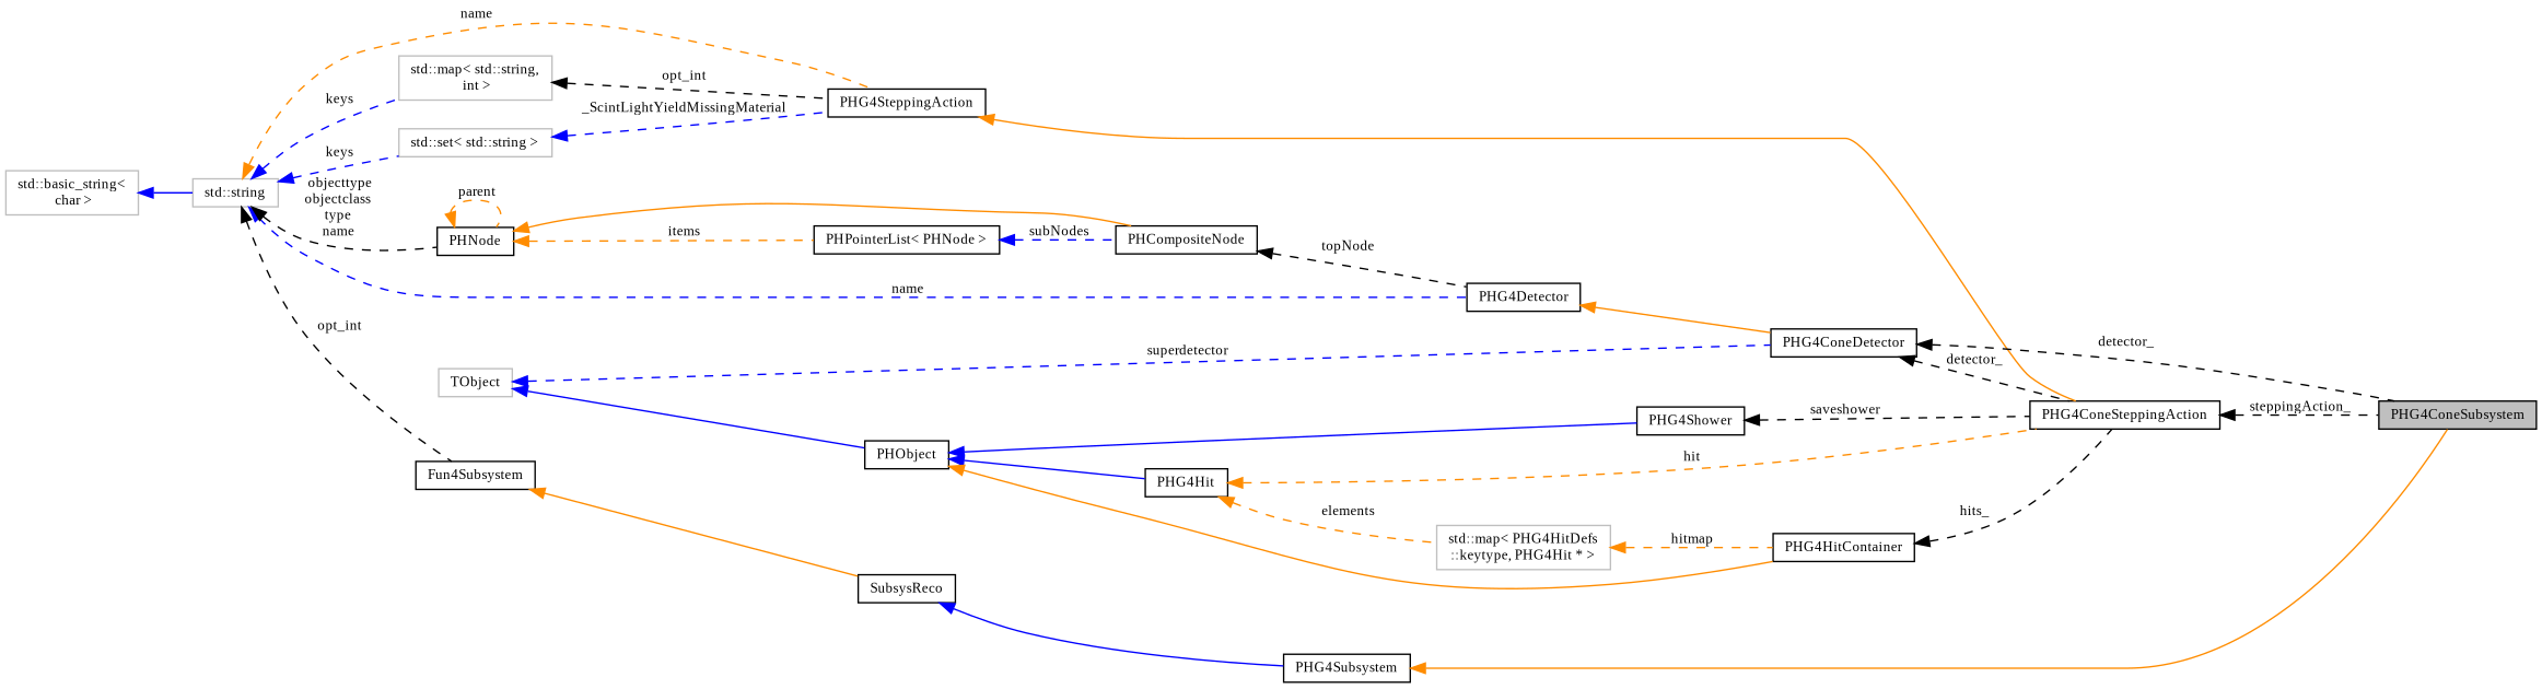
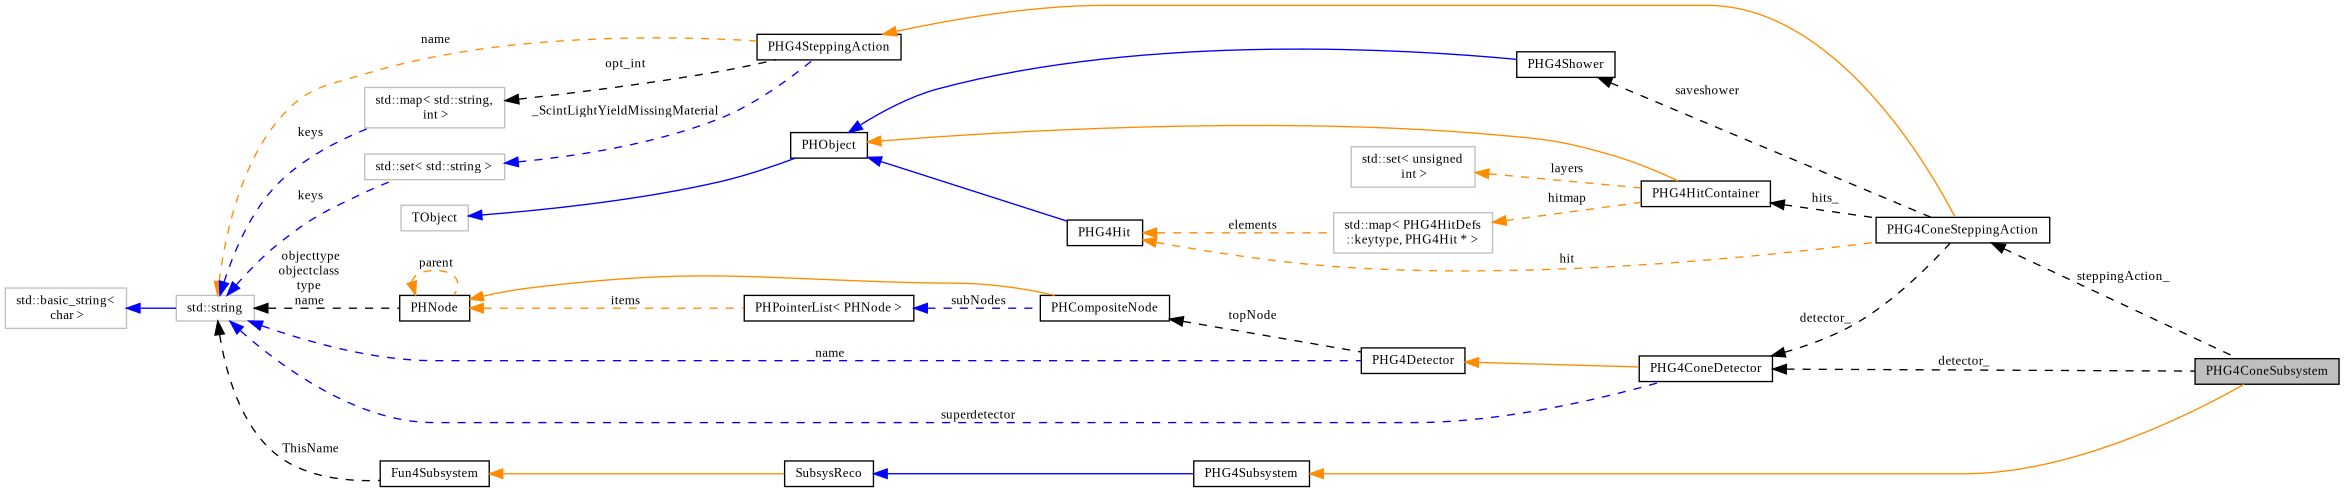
  digraph {
    fontname="Liberation Serif"
    rankdir=LR
    node [color=black fontname="Liberation Serif" fontsize=10 shape=record]
    edge [color=darkorange dir=back fontname="Liberation Serif" fontsize=10 labelfontname=FreeSans labelfontsize=10 style=dashed]
    n1 [fillcolor=grey75 fontcolor=black height=0.2 label=PHG4ConeSubsystem style=filled width=0.4]
    n2 [height=0.2 label=PHG4Subsystem width=0.4]
    n3 [height=0.2 label=SubsysReco width=0.4]
    n4 [height=0.2 label=Fun4Subsystem width=0.4]
    n5 [color=grey75 height=0.2 label="std::string" width=0.4]
    n6 [height=0.2 label=PHG4SteppingAction width=0.4]
    n7 [color=grey75 height=0.2 label="std::map\< std::string,\l int \>" width=0.4]
    n8 [color=grey75 height=0.2 label="std::set\< std::string \>" width=0.4]
    n9 [height=0.2 label=PHG4ConeDetector width=0.4]
    n10 [height=0.2 label=PHG4Detector width=0.4]
    n11 [height=0.2 label=PHNode width=0.4]
    n12 [height=0.2 label=PHG4ConeSteppingAction width=0.4]
    n13 [height=0.2 label=PHCompositeNode width=0.4]
    n14 [height=0.2 label="PHPointerList\< PHNode \>" width=0.4]
    n15 [color=grey75 height=0.2 label="std::basic_string\<\l char \>" width=0.4]
    n16 [height=0.2 label=PHG4Shower width=0.4]
    n17 [height=0.2 label=PHObject width=0.4]
    n18 [height=0.2 label=PHG4Hit width=0.4]
    n19 [height=0.2 label=PHG4HitContainer width=0.4]
    n20 [color=grey75 height=0.2 label="std::map\< PHG4HitDefs\l::keytype, PHG4Hit * \>" width=0.4]
    n21 [color=grey75 height=0.2 label=TObject width=0.4]
+   n22 [color=grey75 height=0.2 label="std::set\< unsigned\l int \>" width=0.4]
    n2 -> n1 [style=solid]
    n3 -> n2 [color=blue style=solid]
    n4 -> n3 [style=solid]
-   n5 -> n4 [color=black label=" opt_int"]
+   n5 -> n4 [color=black label=" ThisName"]
    n5 -> n6 [label=" name"]
    n5 -> n7 [color=blue label=" keys"]
    n5 -> n8 [color=blue label=" keys"]
-   n21 -> n9 [color=blue label=" superdetector"]
+   n5 -> n9 [color=blue label=" superdetector"]
    n5 -> n10 [color=blue label=" name"]
    n5 -> n11 [color=black label=" objecttype\nobjectclass\ntype\nname"]
    n6 -> n12 [style=solid]
    n7 -> n6 [color=black label=" opt_int"]
    n8 -> n6 [color=blue label=" _ScintLightYieldMissingMaterial"]
    n9 -> n1 [color=black label=" detector_"]
    n9 -> n12 [color=black label=" detector_"]
    n10 -> n9 [style=solid]
    n11 -> n11 [label=" parent"]
    n11 -> n13 [style=solid]
    n11 -> n14 [label=" items"]
    n12 -> n1 [color=black label=" steppingAction_"]
    n13 -> n10 [color=black label=" topNode"]
    n14 -> n13 [color=blue label=" subNodes"]
    n15 -> n5 [color=blue style=solid]
    n16 -> n12 [color=black label=" saveshower"]
    n17 -> n16 [color=blue style=solid]
    n17 -> n18 [color=blue style=solid]
    n17 -> n19 [style=solid]
    n18 -> n12 [label=" hit"]
    n18 -> n20 [label=" elements"]
    n19 -> n12 [color=black label=" hits_"]
    n20 -> n19 [label=" hitmap"]
    n21 -> n17 [color=blue style=solid]
+   n22 -> n19 [label=" layers"]
  }
